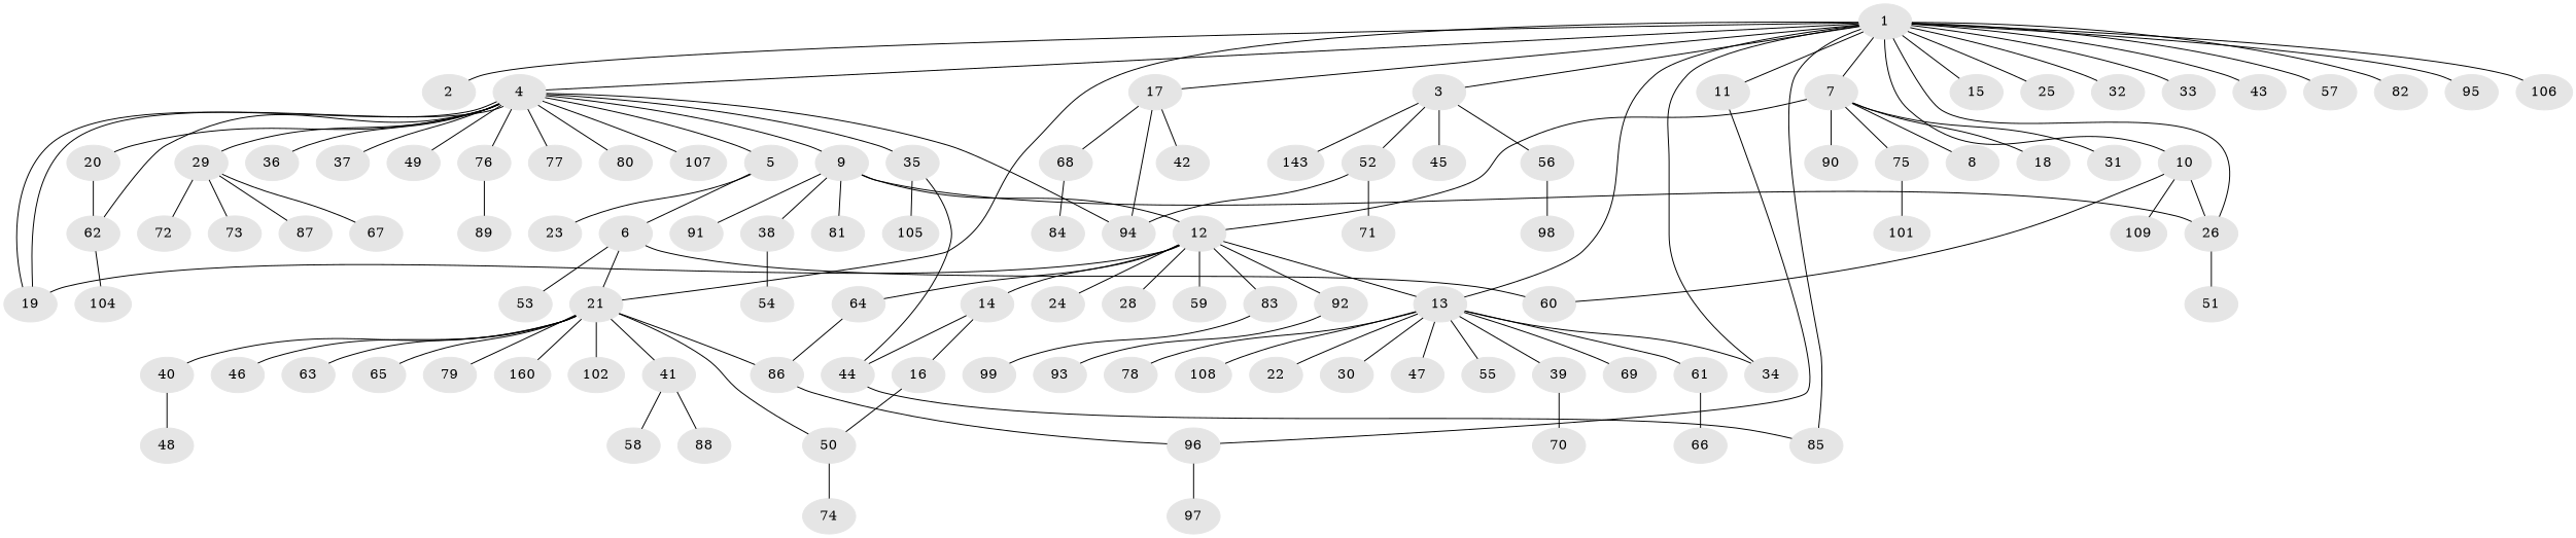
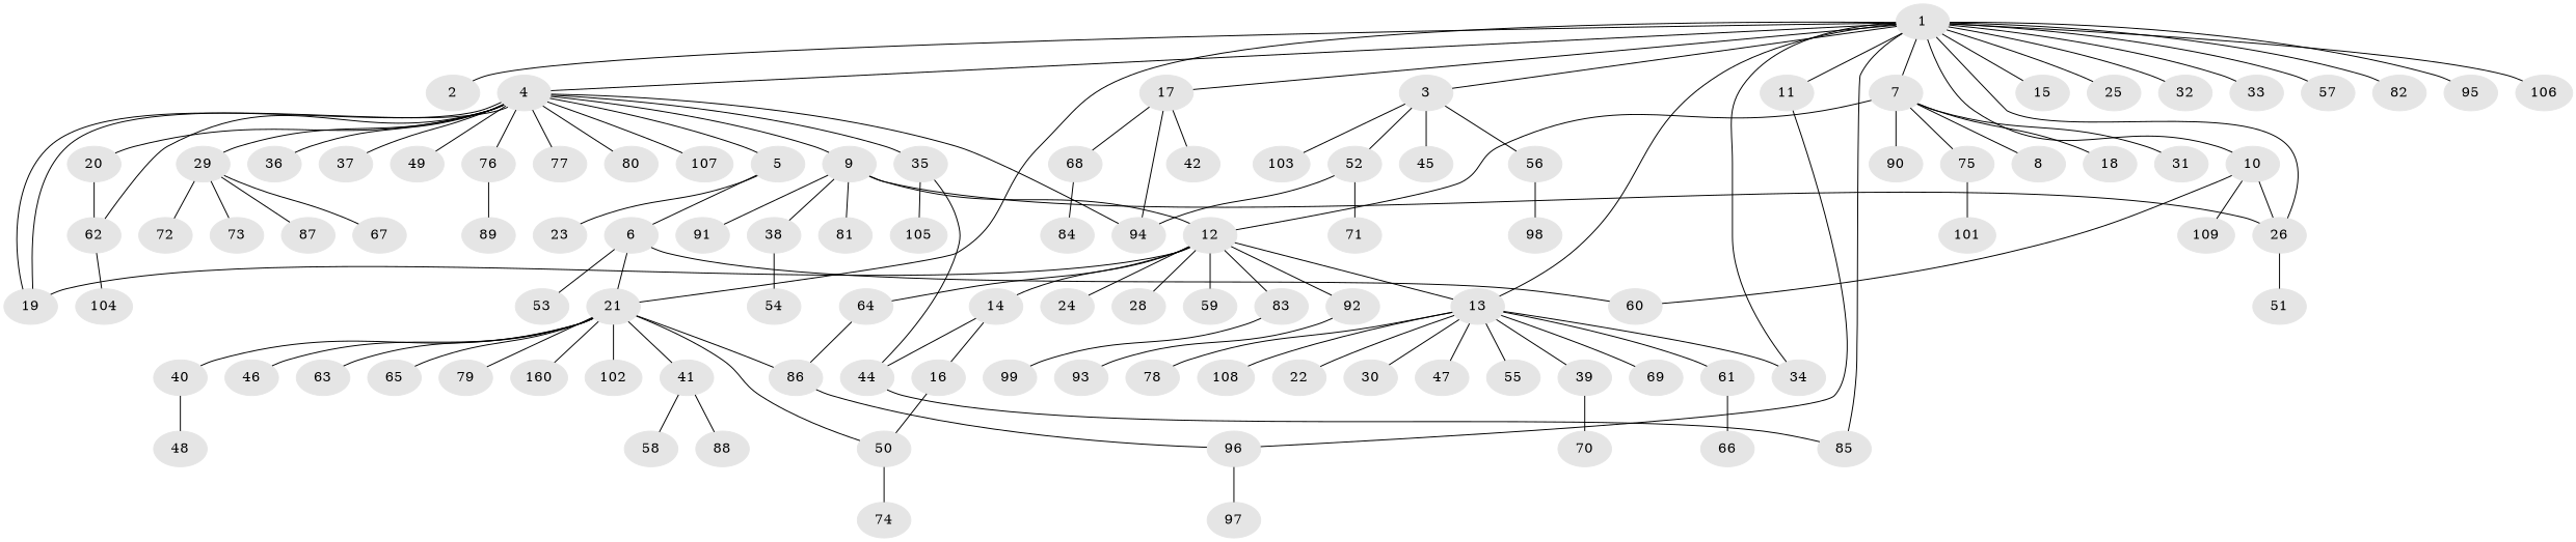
  graph {
    node [color=gray90 style=filled]
    1
    2
    3
    4
    7
    10
    11
    13
    15
    17
    21
    25
    26
    32
    33
    34
-   43
    57
    82
    85
    95
    106
    45
    52
    56
-   103 [label=143]
+   103
    5
    9
    19
    20
    29
    35
    36
    37
    49
    62
    76
    77
    80
    94
    107
    75
    8
    12
    18
    31
    90
    60
    109
    96
    22
    30
    39
    47
    55
    61
    69
    78
    108
    42
    68
    86
    50
    40
    41
    46
    63
    65
    79
    n70 [label=160]
    102
    51
    101
    71
    98
    6
    23
    38
    81
    91
    67
    72
    73
    87
    44
    105
    104
    89
    53
    14
    24
    28
    59
    64
    83
    92
    54
    97
    16
    99
    93
    70
    66
    74
    84
    48
    58
    88
    1 -- 2
    1 -- 3
    1 -- 4
    1 -- 7
    1 -- 10
    1 -- 11
    1 -- 13
    1 -- 15
    1 -- 17
    1 -- 21
    1 -- 25
    1 -- 26
    1 -- 32
    1 -- 33
    1 -- 34
-   1 -- 43
    1 -- 57
    1 -- 82
    1 -- 85
    1 -- 95
    1 -- 106
    3 -- 45
    3 -- 52
    3 -- 56
    3 -- 103
    4 -- 5
    4 -- 9
    4 -- 19
    4 -- 19
    4 -- 20
    4 -- 29
    4 -- 35
    4 -- 36
    4 -- 37
    4 -- 49
    4 -- 62
    4 -- 76
    4 -- 77
    4 -- 80
    4 -- 94
    4 -- 107
    7 -- 75
    7 -- 8
    7 -- 12
    7 -- 18
    7 -- 31
    7 -- 90
    10 -- 26
    10 -- 60
    10 -- 109
    11 -- 96
    13 -- 34
    13 -- 22
    13 -- 30
    13 -- 39
    13 -- 47
    13 -- 55
    13 -- 61
    13 -- 69
    13 -- 78
    13 -- 108
    17 -- 94
    17 -- 42
    17 -- 68
    21 -- 86
    21 -- 50
    21 -- 40
    21 -- 41
    21 -- 46
    21 -- 63
    21 -- 65
    21 -- 79
    21 -- n70
    21 -- 102
    26 -- 51
    52 -- 94
    52 -- 71
    56 -- 98
    5 -- 6
    5 -- 23
    9 -- 26
    9 -- 12
    9 -- 38
    9 -- 81
    9 -- 91
    20 -- 62
    29 -- 67
    29 -- 72
    29 -- 73
    29 -- 87
    35 -- 44
    35 -- 105
    62 -- 104
    76 -- 89
    75 -- 101
    12 -- 13
    12 -- 19
    12 -- 14
    12 -- 24
    12 -- 28
    12 -- 59
    12 -- 64
    12 -- 83
    12 -- 92
    96 -- 97
    39 -- 70
    61 -- 66
    68 -- 84
    86 -- 96
    50 -- 74
    40 -- 48
    41 -- 58
    41 -- 88
    6 -- 21
    6 -- 60
    6 -- 53
    38 -- 54
    44 -- 85
    14 -- 44
    14 -- 16
    64 -- 86
    83 -- 99
    92 -- 93
    16 -- 50
  }
